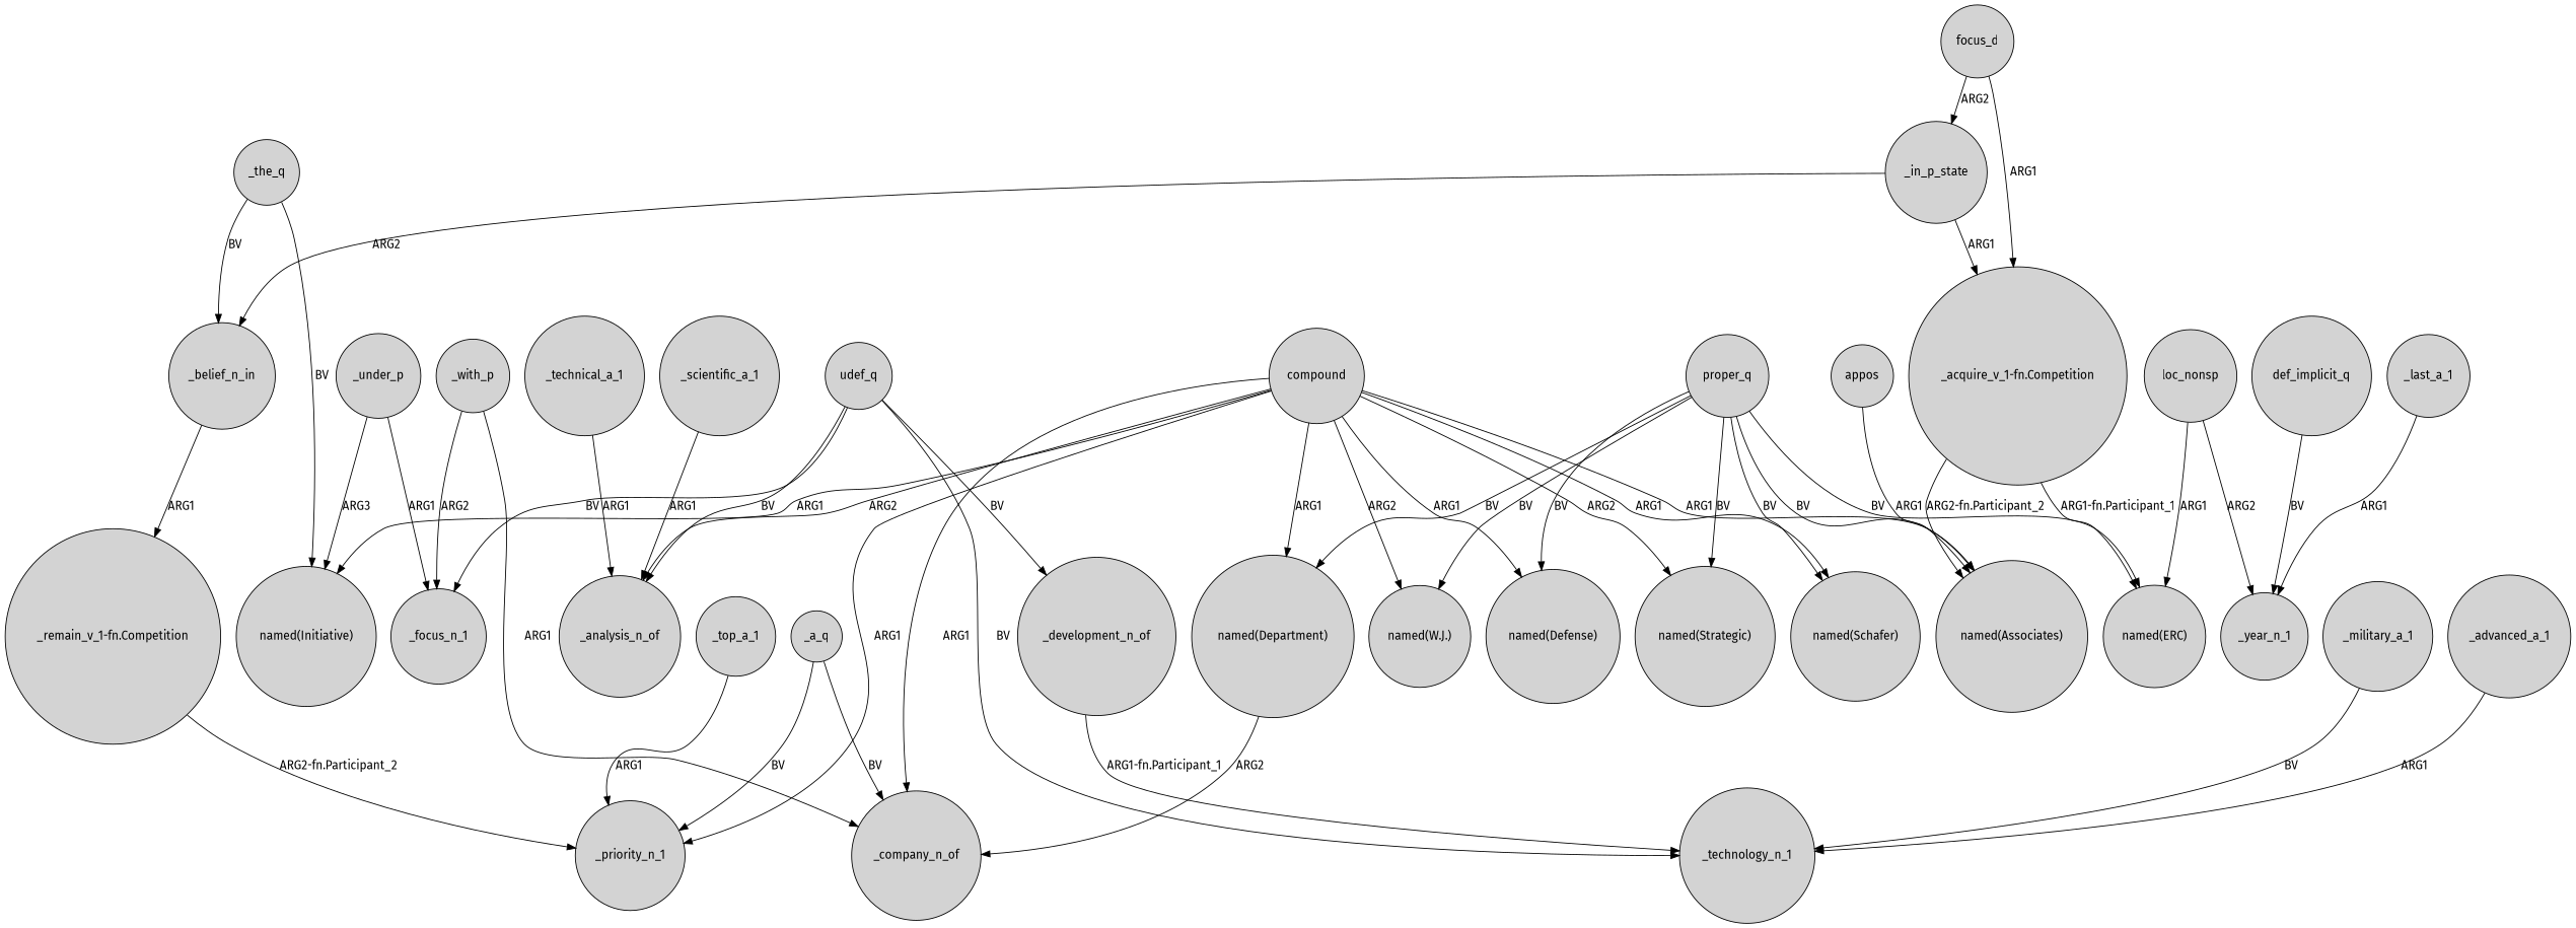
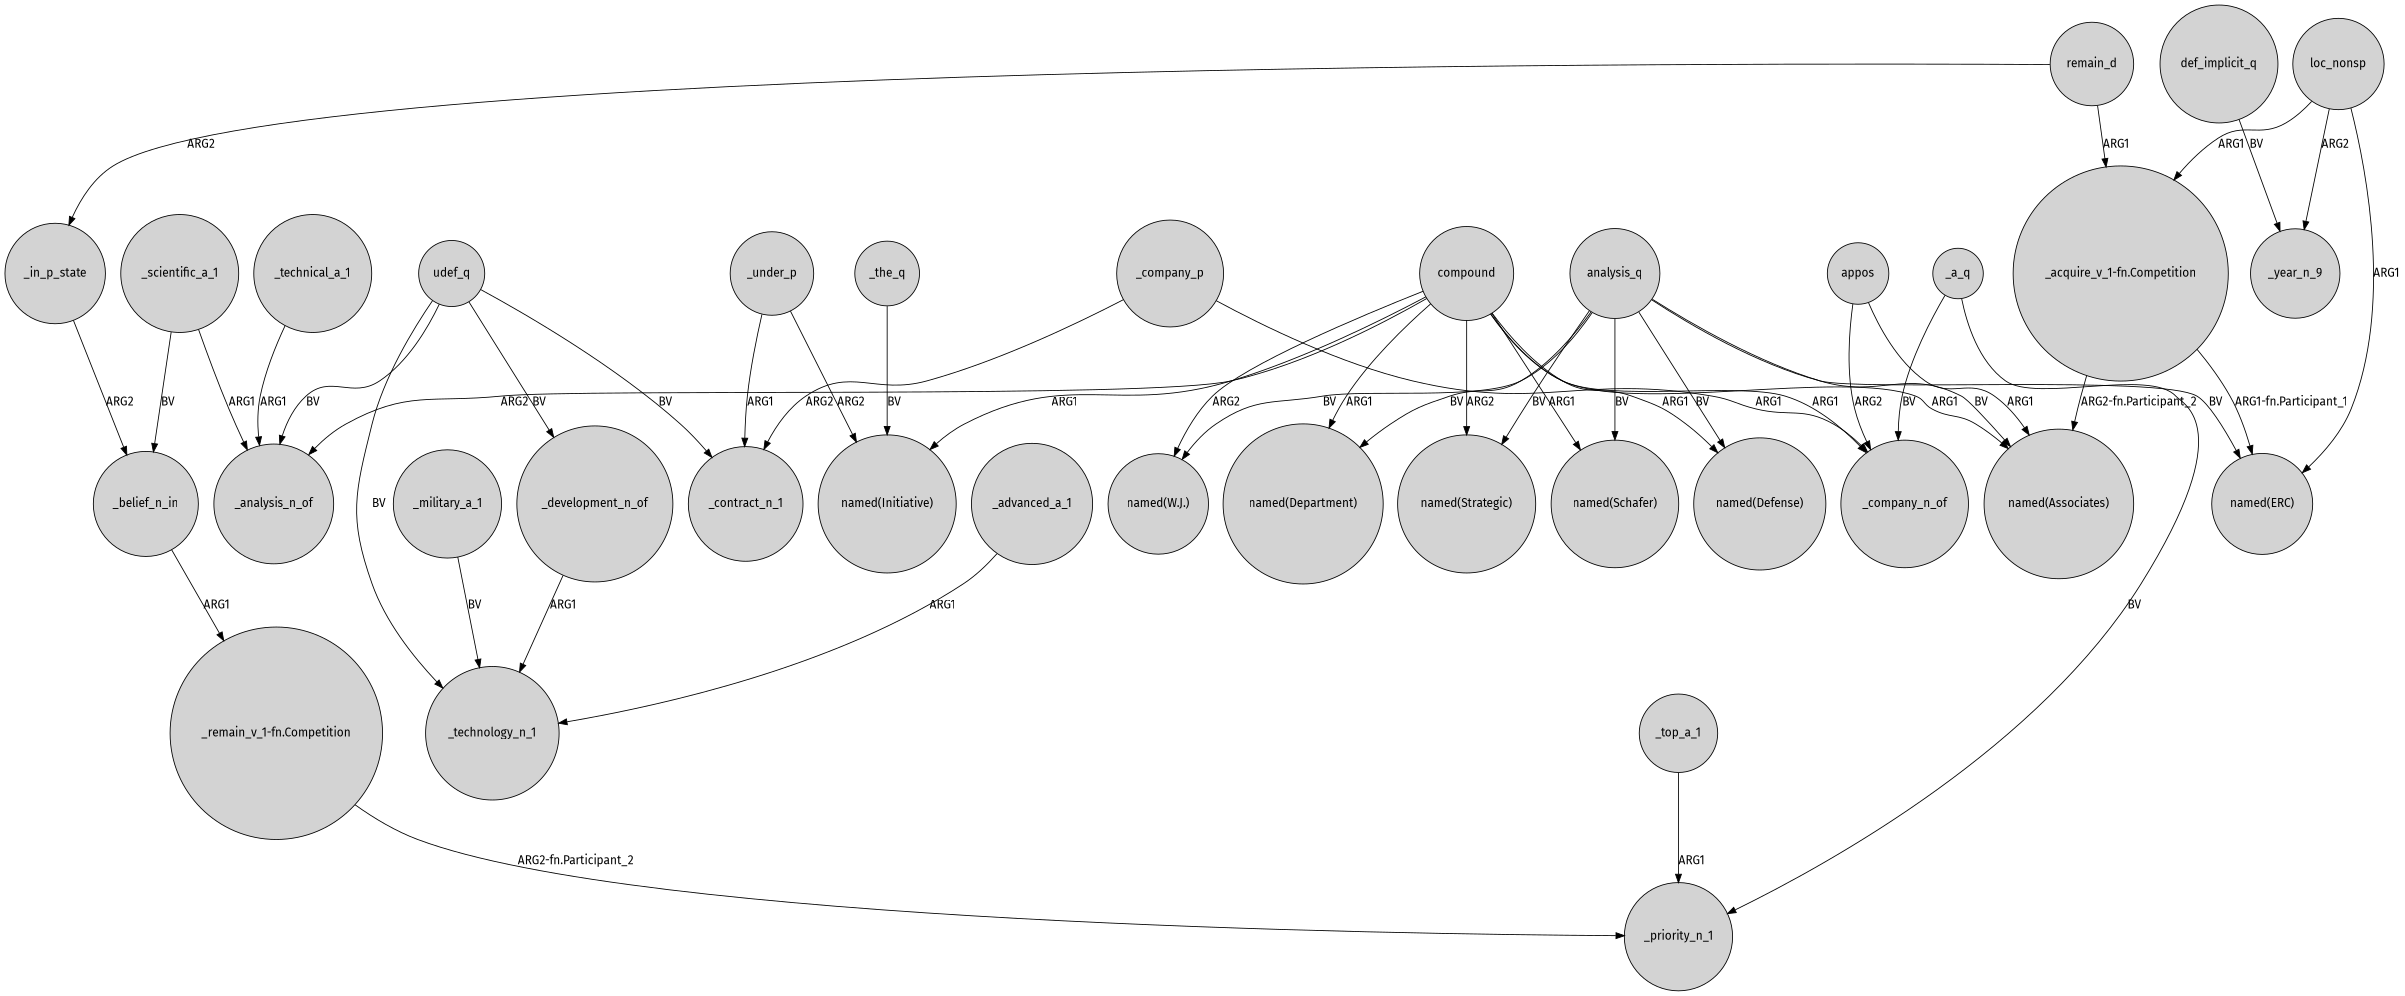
  digraph {
    fontname="Fira Sans"
    node [fontname="Fira Sans" shape=circle style=filled]
    edge [fontname="Fira Sans"]
    _under_p
-   _contract_n_1 [label=_focus_n_1]
+   _contract_n_1
    "named(Initiative)"
    compound
    "named(Strategic)"
    "named(Defense)"
    "named(Schafer)"
    "named(Associates)"
    _analysis_n_of
    "named(W.J.)"
    _company_n_of
    _priority_n_1
    "named(Department)"
-   proper_q
+   proper_q [label=analysis_q]
    "named(ERC)"
-   focus_d
+   focus_d [label=remain_d]
    _in_p_state
    "_acquire_v_1-fn.Competition"
    _belief_n_in
    "_remain_v_1-fn.Competition"
    _development_n_of
    _technology_n_1
    def_implicit_q
-   _year_n_1
+   _year_n_1 [label=_year_n_9]
    _technical_a_1
    udef_q
    _a_q
    _the_q
    loc_nonsp
    _military_a_1
-   _with_p
+   _with_p [label=_company_p]
    _top_a_1
-   _last_a_1
    appos
    _advanced_a_1
    _scientific_a_1
    _under_p -> _contract_n_1 [label=ARG1]
-   _under_p -> "named(Initiative)" [label=ARG3]
+   _under_p -> "named(Initiative)" [label=ARG2]
    compound -> "named(Initiative)" [label=ARG1]
    compound -> "named(Strategic)" [label=ARG2]
    compound -> "named(Defense)" [label=ARG1]
    compound -> "named(Schafer)" [label=ARG1]
    compound -> "named(Associates)" [label=ARG1]
    compound -> _analysis_n_of [label=ARG2]
    compound -> "named(W.J.)" [label=ARG2]
    compound -> _company_n_of [label=ARG1]
-   compound -> _priority_n_1 [label=ARG1]
    compound -> "named(Department)" [label=ARG1]
    proper_q -> "named(Strategic)" [label=BV]
    proper_q -> "named(Defense)" [label=BV]
    proper_q -> "named(Schafer)" [label=BV]
    proper_q -> "named(Associates)" [label=BV]
    proper_q -> "named(W.J.)" [label=BV]
    proper_q -> "named(Department)" [label=BV]
    proper_q -> "named(ERC)" [label=BV]
    focus_d -> _in_p_state [label=ARG2]
    focus_d -> "_acquire_v_1-fn.Competition" [label=ARG1]
-   _in_p_state -> "_acquire_v_1-fn.Competition" [label=ARG1]
+   loc_nonsp -> "_acquire_v_1-fn.Competition" [label=ARG1]
    _in_p_state -> _belief_n_in [label=ARG2]
    "_acquire_v_1-fn.Competition" -> "named(Associates)" [label="ARG2-fn.Participant_2"]
    "_acquire_v_1-fn.Competition" -> "named(ERC)" [label="ARG1-fn.Participant_1"]
    _belief_n_in -> "_remain_v_1-fn.Competition" [label=ARG1]
    "_remain_v_1-fn.Competition" -> _priority_n_1 [label="ARG2-fn.Participant_2"]
-   _development_n_of -> _technology_n_1 [label="ARG1-fn.Participant_1"]
+   _development_n_of -> _technology_n_1 [label=ARG1]
    def_implicit_q -> _year_n_1 [label=BV]
    _technical_a_1 -> _analysis_n_of [label=ARG1]
    udef_q -> _contract_n_1 [label=BV]
    udef_q -> _analysis_n_of [label=BV]
    udef_q -> _development_n_of [label=BV]
    udef_q -> _technology_n_1 [label=BV]
    _a_q -> _company_n_of [label=BV]
    _a_q -> _priority_n_1 [label=BV]
    _the_q -> "named(Initiative)" [label=BV]
-   _the_q -> _belief_n_in [label=BV]
+   _scientific_a_1 -> _belief_n_in [label=BV]
    loc_nonsp -> "named(ERC)" [label=ARG1]
    loc_nonsp -> _year_n_1 [label=ARG2]
    _military_a_1 -> _technology_n_1 [label=BV]
    _with_p -> _contract_n_1 [label=ARG2]
    _with_p -> _company_n_of [label=ARG1]
    _top_a_1 -> _priority_n_1 [label=ARG1]
-   _last_a_1 -> _year_n_1 [label=ARG1]
    appos -> "named(Associates)" [label=ARG1]
-   "named(Department)" -> _company_n_of [label=ARG2]
+   appos -> _company_n_of [label=ARG2]
    _advanced_a_1 -> _technology_n_1 [label=ARG1]
    _scientific_a_1 -> _analysis_n_of [label=ARG1]
  }
